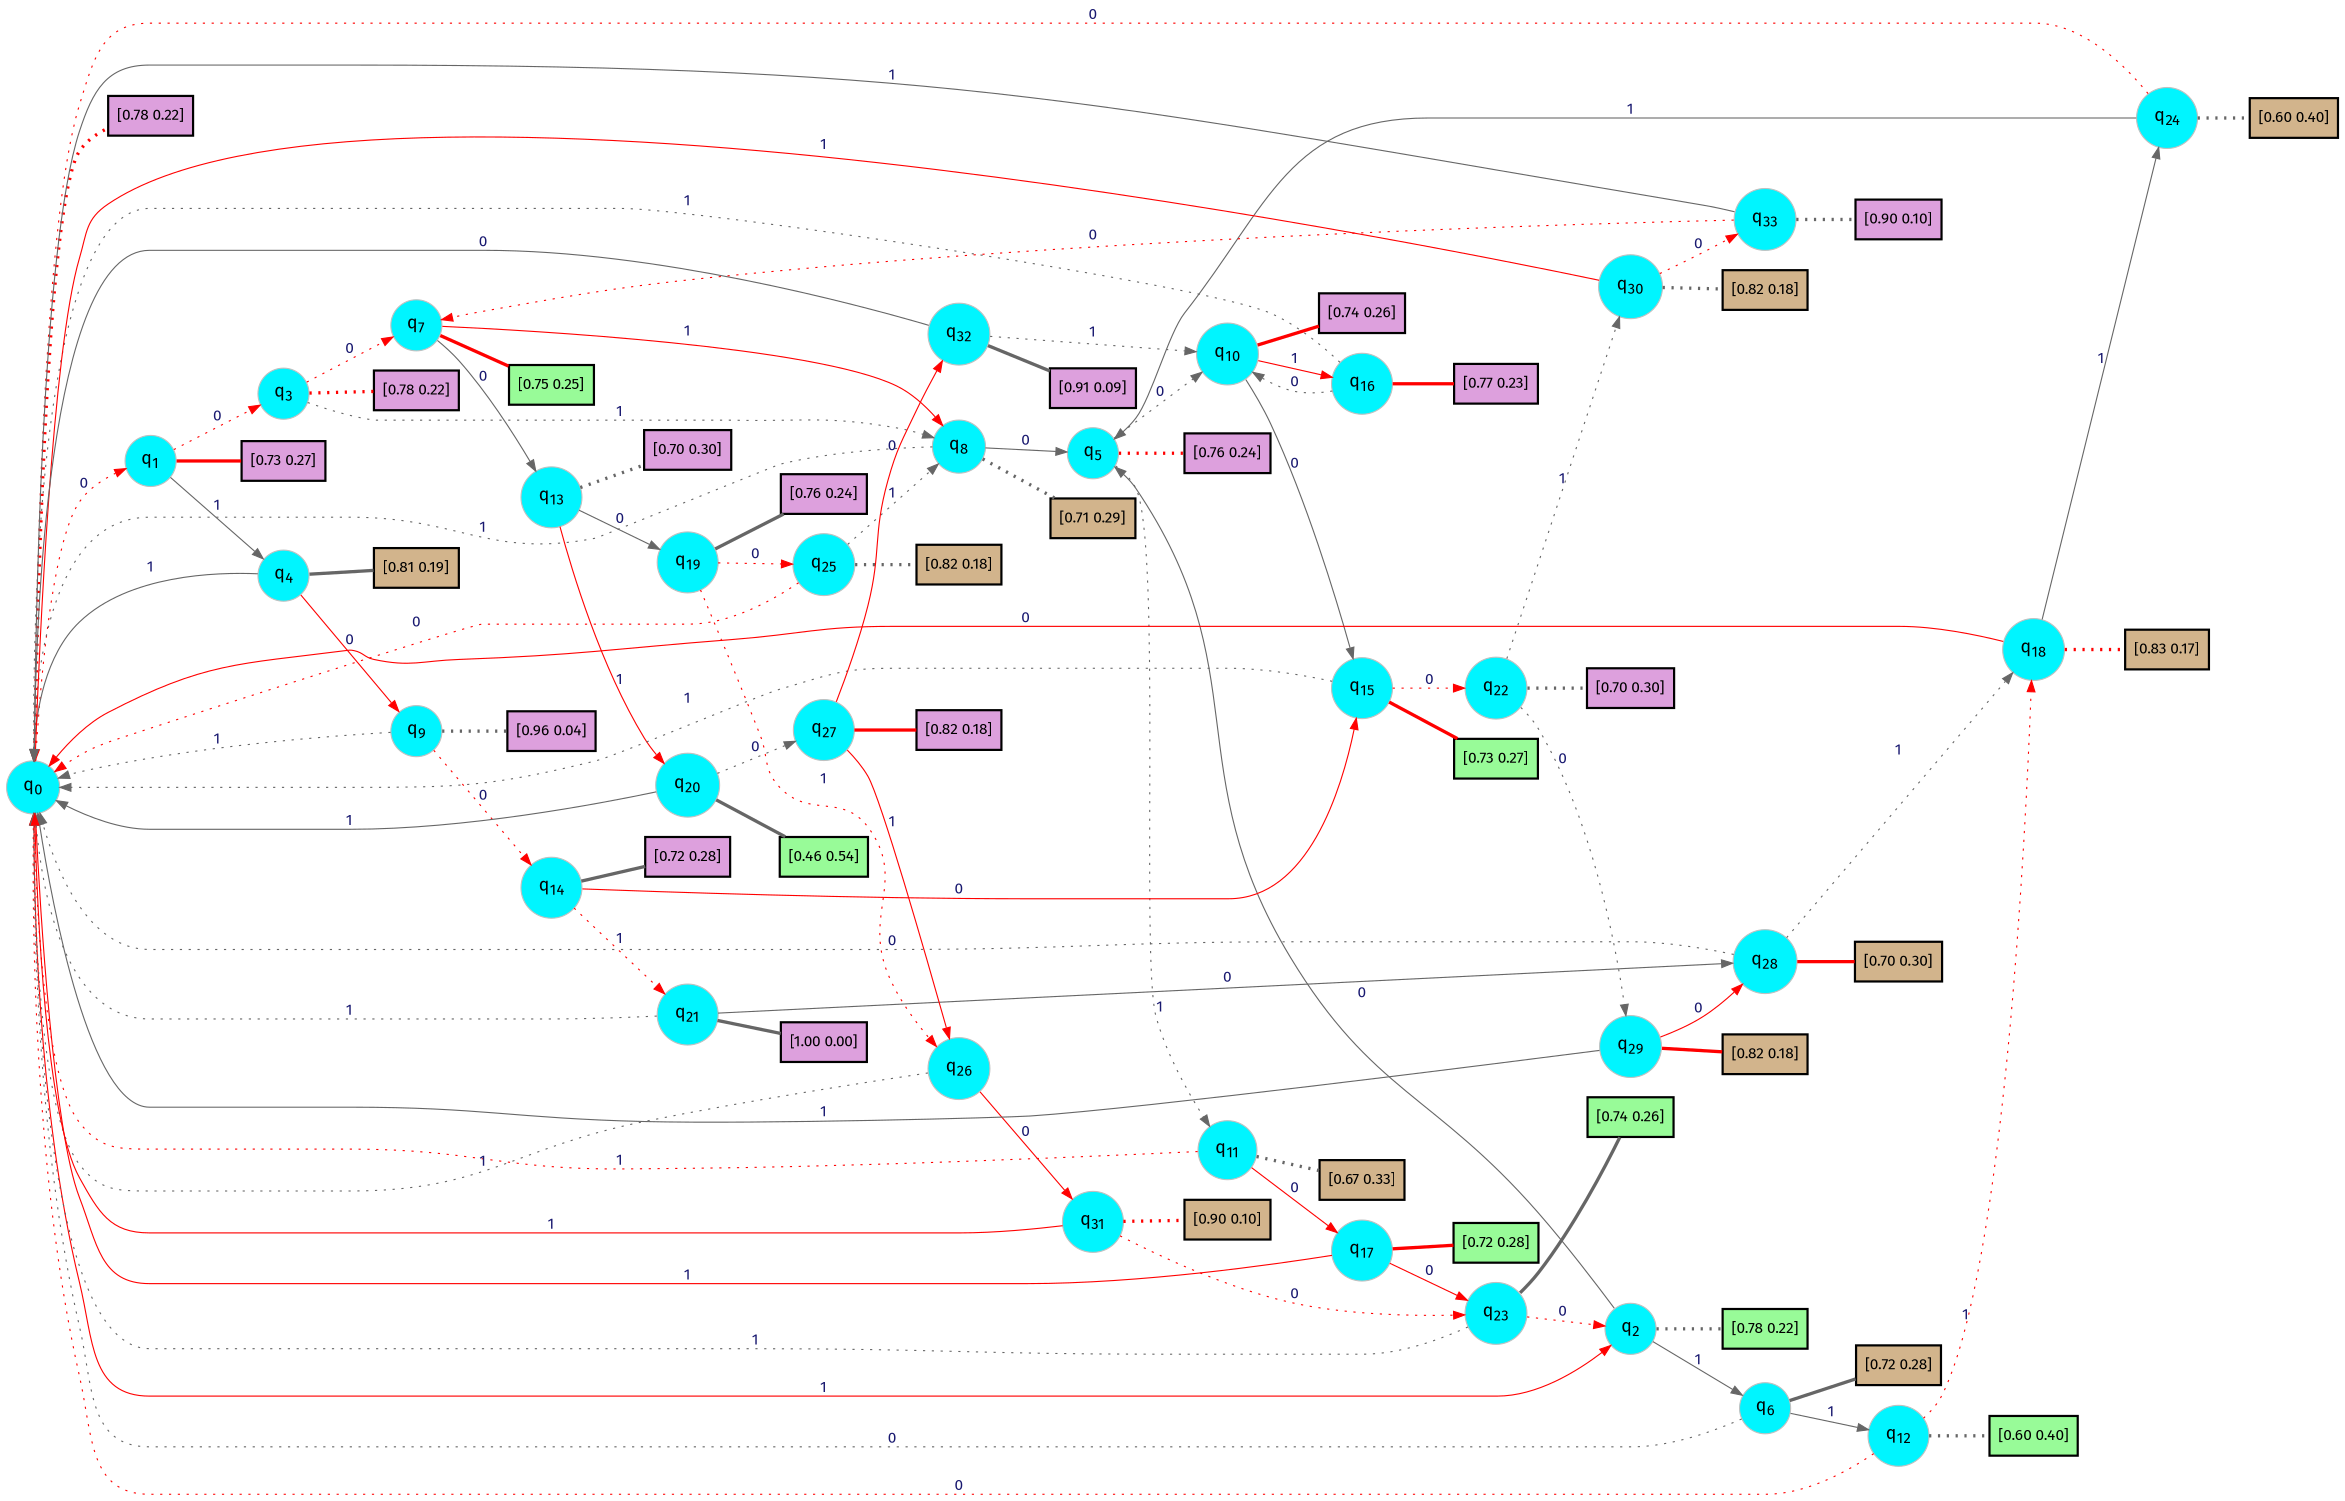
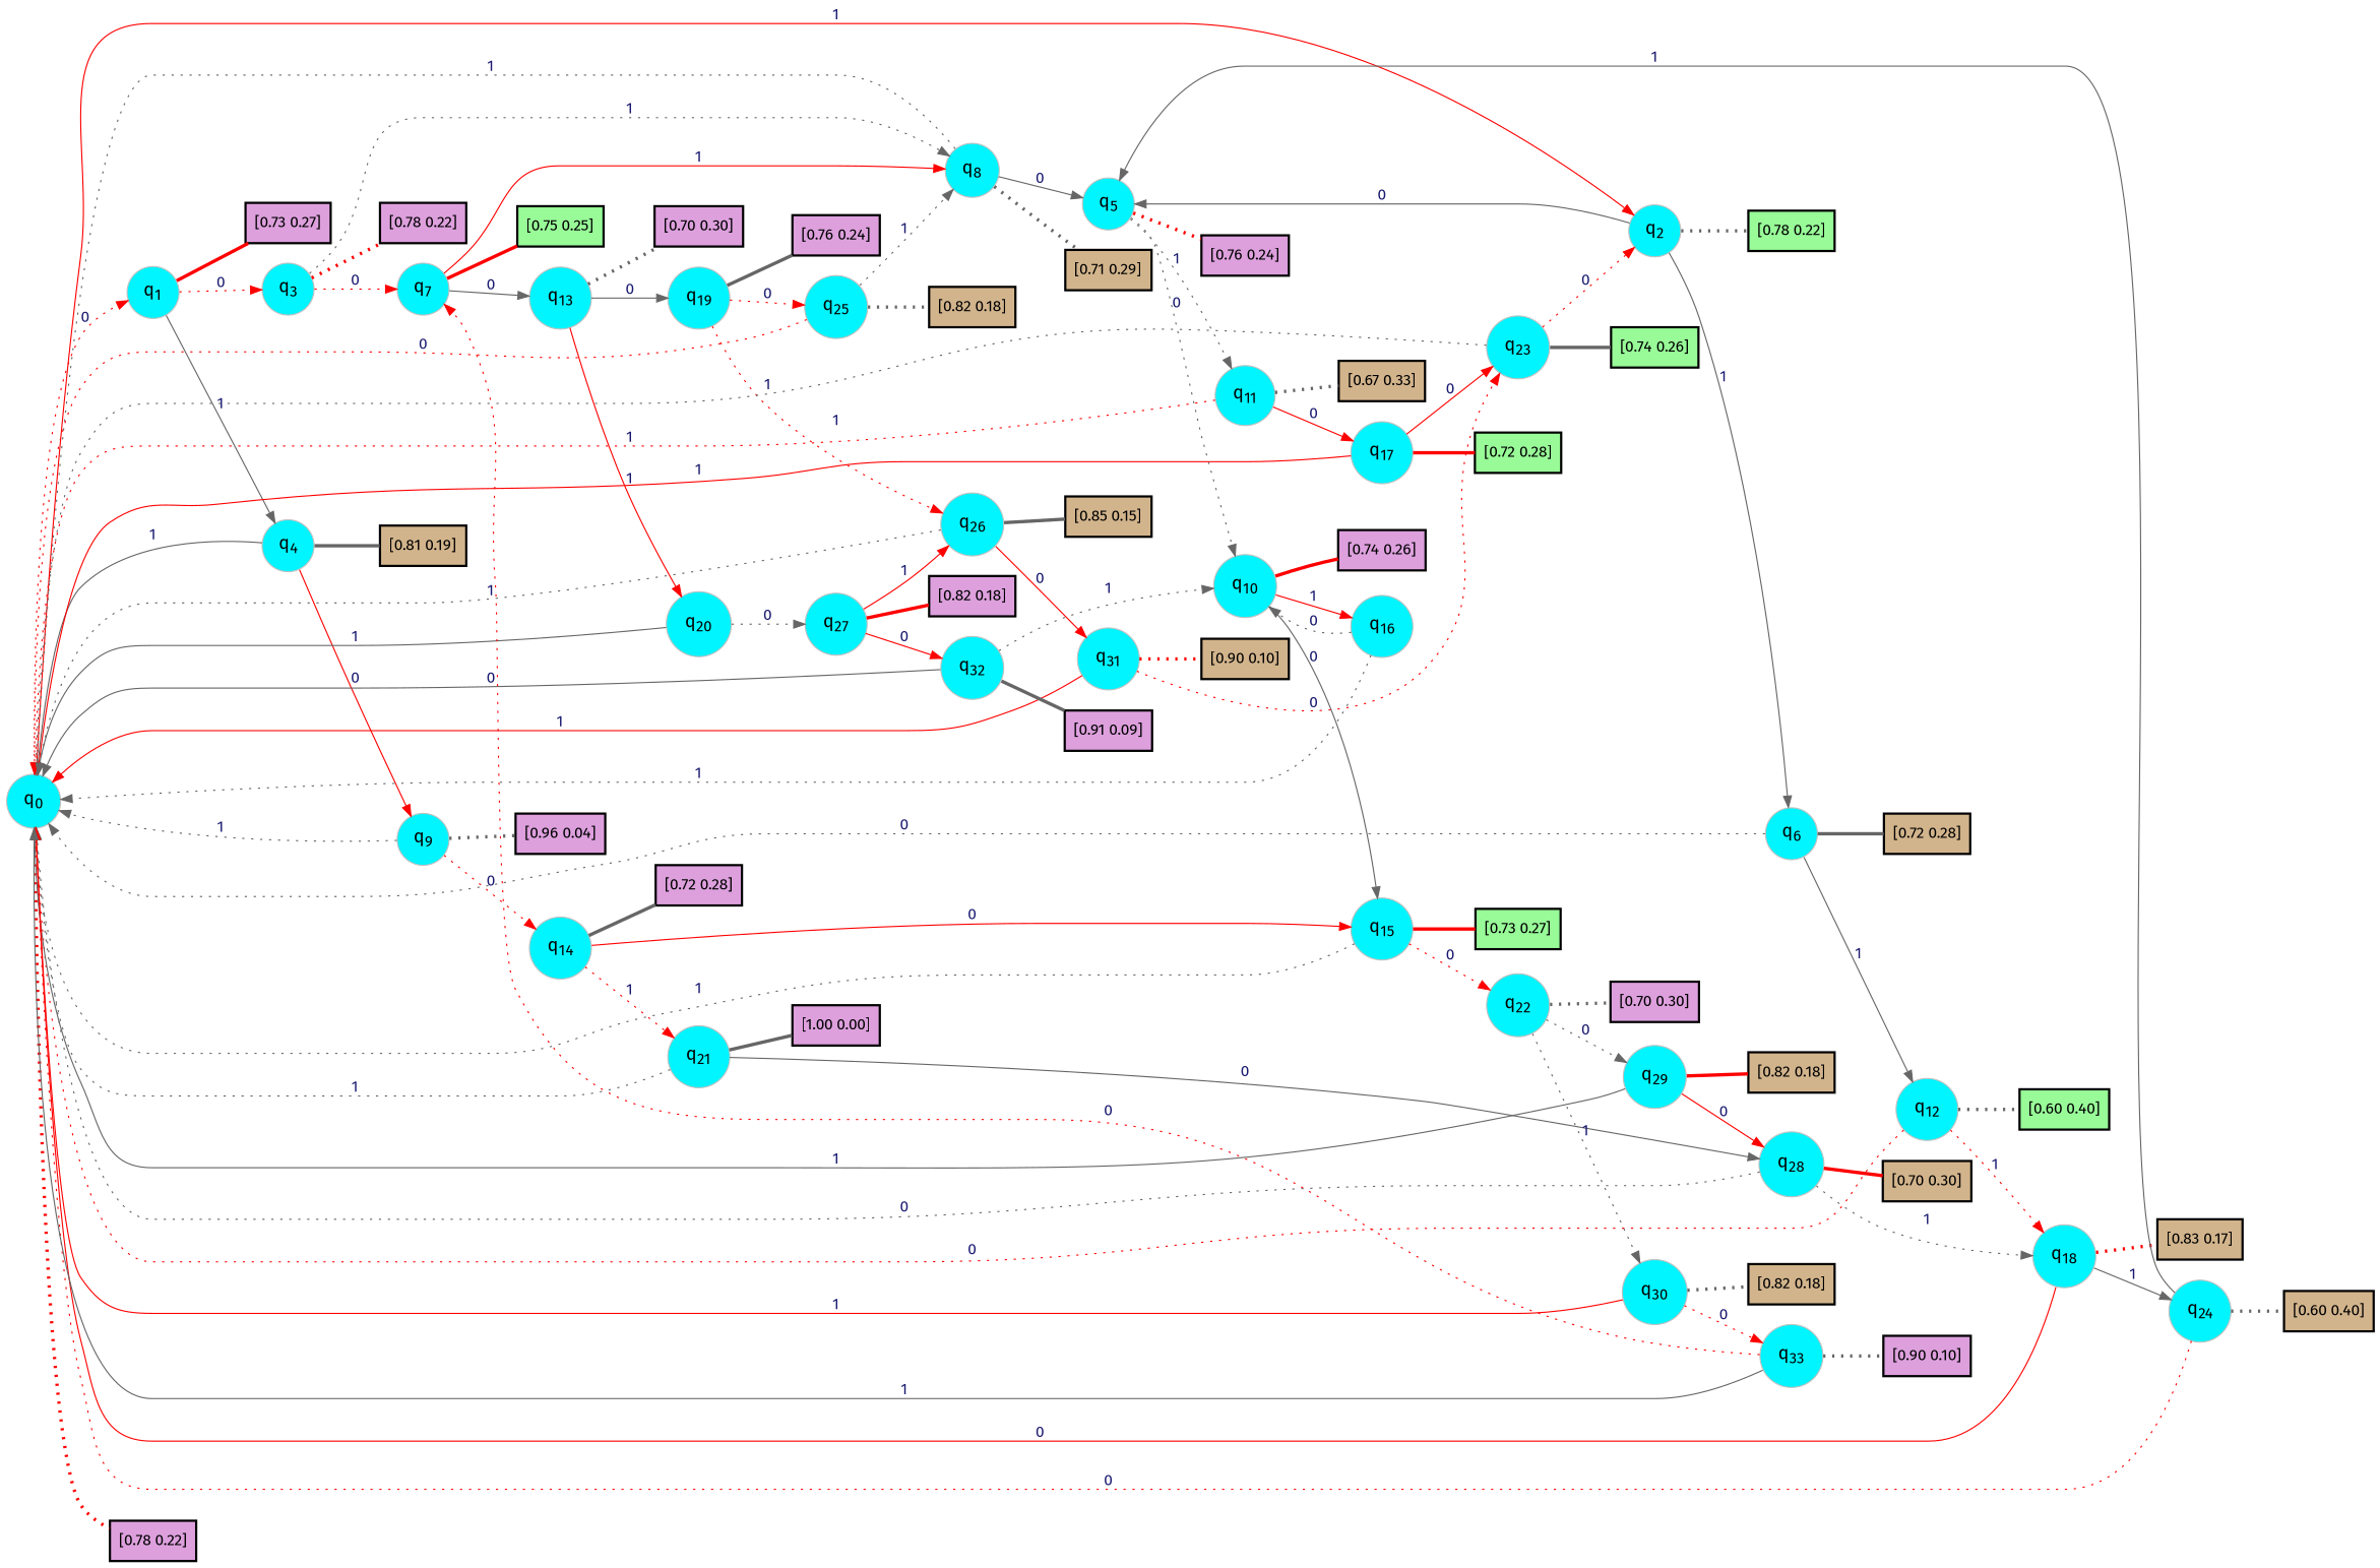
  digraph {
    fontname="Fira Sans"
    rankdir=LR
    node [color=gray fillcolor=turquoise1 fontcolor=black fontname="Fira Sans" fontsize=16 fontweight=bold shape=circle style=filled]
    edge [arrowsize=1 color=gray40 fontcolor=midnightblue fontname="Fira Sans" fontweight=bold penwidth=1 style=dotted weight=20]
    n1 [label=<q<SUB>0</SUB>>]
    n2 [label=<q<SUB>1</SUB>>]
    n3 [label=<q<SUB>2</SUB>>]
    n4 [color=black fillcolor=plum fontsize=14 label="[0.78 0.22]" penwidth=2 shape=box]
    n5 [label=<q<SUB>3</SUB>>]
    n6 [label=<q<SUB>4</SUB>>]
    n7 [color=black fillcolor=plum fontsize=14 label="[0.73 0.27]" penwidth=2 shape=box]
    n8 [label=<q<SUB>5</SUB>>]
    n9 [label=<q<SUB>6</SUB>>]
    n10 [color=black fillcolor=palegreen fontsize=14 label="[0.78 0.22]" penwidth=2 shape=box]
    n11 [label=<q<SUB>7</SUB>>]
    n12 [label=<q<SUB>8</SUB>>]
    n13 [color=black fillcolor=plum fontsize=14 label="[0.78 0.22]" penwidth=2 shape=box]
    n14 [label=<q<SUB>9</SUB>>]
    n15 [color=black fillcolor=tan fontsize=14 label="[0.81 0.19]" penwidth=2 shape=box]
    n16 [label=<q<SUB>10</SUB>>]
    n17 [label=<q<SUB>11</SUB>>]
    n18 [color=black fillcolor=plum fontsize=14 label="[0.76 0.24]" penwidth=2 shape=box]
    n19 [label=<q<SUB>12</SUB>>]
    n20 [color=black fillcolor=tan fontsize=14 label="[0.72 0.28]" penwidth=2 shape=box]
    n21 [label=<q<SUB>13</SUB>>]
    n22 [color=black fillcolor=palegreen fontsize=14 label="[0.75 0.25]" penwidth=2 shape=box]
    n23 [color=black fillcolor=tan fontsize=14 label="[0.71 0.29]" penwidth=2 shape=box]
    n24 [label=<q<SUB>14</SUB>>]
    n25 [color=black fillcolor=plum fontsize=14 label="[0.96 0.04]" penwidth=2 shape=box]
    n26 [label=<q<SUB>15</SUB>>]
    n27 [label=<q<SUB>16</SUB>>]
    n28 [color=black fillcolor=plum fontsize=14 label="[0.74 0.26]" penwidth=2 shape=box]
    n29 [label=<q<SUB>17</SUB>>]
    n30 [color=black fillcolor=tan fontsize=14 label="[0.67 0.33]" penwidth=2 shape=box]
    n31 [label=<q<SUB>18</SUB>>]
    n32 [color=black fillcolor=palegreen fontsize=14 label="[0.60 0.40]" penwidth=2 shape=box]
    n33 [label=<q<SUB>19</SUB>>]
    n34 [label=<q<SUB>20</SUB>>]
    n35 [color=black fillcolor=plum fontsize=14 label="[0.70 0.30]" penwidth=2 shape=box]
    n36 [label=<q<SUB>21</SUB>>]
    n37 [color=black fillcolor=plum fontsize=14 label="[0.72 0.28]" penwidth=2 shape=box]
    n38 [label=<q<SUB>22</SUB>>]
    n39 [color=black fillcolor=palegreen fontsize=14 label="[0.73 0.27]" penwidth=2 shape=box]
-   n40 [color=black fillcolor=plum fontsize=14 label="[0.77 0.23]" penwidth=2 shape=box]
    n41 [label=<q<SUB>23</SUB>>]
    n42 [color=black fillcolor=palegreen fontsize=14 label="[0.72 0.28]" penwidth=2 shape=box]
    n43 [label=<q<SUB>24</SUB>>]
    n44 [color=black fillcolor=tan fontsize=14 label="[0.83 0.17]" penwidth=2 shape=box]
    n45 [label=<q<SUB>25</SUB>>]
    n46 [label=<q<SUB>26</SUB>>]
    n47 [color=black fillcolor=plum fontsize=14 label="[0.76 0.24]" penwidth=2 shape=box]
    n48 [label=<q<SUB>27</SUB>>]
-   n49 [color=black fillcolor=palegreen fontsize=14 label="[0.46 0.54]" penwidth=2 shape=box]
    n50 [label=<q<SUB>28</SUB>>]
    n51 [color=black fillcolor=plum fontsize=14 label="[1.00 0.00]" penwidth=2 shape=box]
    n52 [label=<q<SUB>29</SUB>>]
    n53 [label=<q<SUB>30</SUB>>]
    n54 [color=black fillcolor=plum fontsize=14 label="[0.70 0.30]" penwidth=2 shape=box]
    n55 [color=black fillcolor=palegreen fontsize=14 label="[0.74 0.26]" penwidth=2 shape=box]
    n56 [color=black fillcolor=tan fontsize=14 label="[0.60 0.40]" penwidth=2 shape=box]
    n57 [color=black fillcolor=tan fontsize=14 label="[0.82 0.18]" penwidth=2 shape=box]
    n58 [label=<q<SUB>31</SUB>>]
+   n59 [color=black fillcolor=tan fontsize=14 label="[0.85 0.15]" penwidth=2 shape=box]
    n60 [label=<q<SUB>32</SUB>>]
    n61 [color=black fillcolor=plum fontsize=14 label="[0.82 0.18]" penwidth=2 shape=box]
    n62 [color=black fillcolor=tan fontsize=14 label="[0.70 0.30]" penwidth=2 shape=box]
    n63 [color=black fillcolor=tan fontsize=14 label="[0.82 0.18]" penwidth=2 shape=box]
    n64 [label=<q<SUB>33</SUB>>]
    n65 [color=black fillcolor=tan fontsize=14 label="[0.82 0.18]" penwidth=2 shape=box]
    n66 [color=black fillcolor=tan fontsize=14 label="[0.90 0.10]" penwidth=2 shape=box]
    n67 [color=black fillcolor=plum fontsize=14 label="[0.91 0.09]" penwidth=2 shape=box]
    n68 [color=black fillcolor=plum fontsize=14 label="[0.90 0.10]" penwidth=2 shape=box]
    n1 -> n2 [color=red label=0]
    n1 -> n3 [color=red label=1 style=bold]
    n1 -> n4 [arrowhead=none color=red penwidth=3]
    n2 -> n5 [color=red label=0]
    n2 -> n6 [label=1 style=bold]
    n2 -> n7 [arrowhead=none color=red penwidth=3 style=bold]
    n3 -> n8 [label=0 style=bold]
    n3 -> n9 [label=1 style=bold]
    n3 -> n10 [arrowhead=none penwidth=3]
    n5 -> n11 [color=red label=0]
    n5 -> n12 [label=1]
    n5 -> n13 [arrowhead=none color=red penwidth=3]
    n6 -> n1 [label=1 style=bold]
    n6 -> n14 [color=red label=0 style=bold]
    n6 -> n15 [arrowhead=none penwidth=3 style=bold]
    n8 -> n16 [label=0]
    n8 -> n17 [label=1]
    n8 -> n18 [arrowhead=none color=red penwidth=3]
    n9 -> n1 [label=0]
    n9 -> n19 [label=1 style=bold]
    n9 -> n20 [arrowhead=none penwidth=3 style=bold]
    n11 -> n12 [color=red label=1 style=bold]
    n11 -> n21 [label=0 style=bold]
    n11 -> n22 [arrowhead=none color=red penwidth=3 style=bold]
    n12 -> n1 [label=1]
    n12 -> n8 [label=0 style=bold]
    n12 -> n23 [arrowhead=none penwidth=3]
    n14 -> n1 [label=1]
    n14 -> n24 [color=red label=0]
    n14 -> n25 [arrowhead=none penwidth=3]
    n16 -> n26 [label=0 style=bold]
    n16 -> n27 [color=red label=1 style=bold]
    n16 -> n28 [arrowhead=none color=red penwidth=3 style=bold]
    n17 -> n1 [color=red label=1]
    n17 -> n29 [color=red label=0 style=bold]
    n17 -> n30 [arrowhead=none penwidth=3]
    n19 -> n1 [color=red label=0]
    n19 -> n31 [color=red label=1]
    n19 -> n32 [arrowhead=none penwidth=3]
    n21 -> n33 [label=0 style=bold]
    n21 -> n34 [color=red label=1 style=bold]
    n21 -> n35 [arrowhead=none penwidth=3]
    n24 -> n26 [color=red label=0 style=bold]
    n24 -> n36 [color=red label=1]
    n24 -> n37 [arrowhead=none penwidth=3 style=bold]
    n26 -> n1 [label=1]
    n26 -> n38 [color=red label=0]
    n26 -> n39 [arrowhead=none color=red penwidth=3 style=bold]
    n27 -> n1 [label=1]
    n27 -> n16 [label=0]
-   n27 -> n40 [arrowhead=none color=red penwidth=3 style=bold]
    n29 -> n1 [color=red label=1 style=bold]
    n29 -> n41 [color=red label=0 style=bold]
    n29 -> n42 [arrowhead=none color=red penwidth=3 style=bold]
    n31 -> n1 [color=red label=0 style=bold]
    n31 -> n43 [label=1 style=bold]
    n31 -> n44 [arrowhead=none color=red penwidth=3]
    n33 -> n45 [color=red label=0]
    n33 -> n46 [color=red label=1]
    n33 -> n47 [arrowhead=none penwidth=3 style=bold]
    n34 -> n1 [label=1 style=bold]
    n34 -> n48 [label=0]
-   n34 -> n49 [arrowhead=none penwidth=3 style=bold]
    n36 -> n1 [label=1]
    n36 -> n50 [label=0 style=bold]
    n36 -> n51 [arrowhead=none penwidth=3 style=bold]
    n38 -> n52 [label=0]
    n38 -> n53 [label=1]
    n38 -> n54 [arrowhead=none penwidth=3]
    n41 -> n1 [label=1]
    n41 -> n3 [color=red label=0]
    n41 -> n55 [arrowhead=none penwidth=3 style=bold]
    n43 -> n1 [color=red label=0]
    n43 -> n8 [label=1 style=bold]
    n43 -> n56 [arrowhead=none penwidth=3]
    n45 -> n1 [color=red label=0]
    n45 -> n12 [label=1]
    n45 -> n57 [arrowhead=none penwidth=3]
    n46 -> n1 [label=1]
    n46 -> n58 [color=red label=0 style=bold]
+   n46 -> n59 [arrowhead=none penwidth=3 style=bold]
    n48 -> n46 [color=red label=1 style=bold]
    n48 -> n60 [color=red label=0 style=bold]
    n48 -> n61 [arrowhead=none color=red penwidth=3 style=bold]
    n50 -> n1 [label=0]
    n50 -> n31 [label=1]
    n50 -> n62 [arrowhead=none color=red penwidth=3 style=bold]
    n52 -> n1 [label=1 style=bold]
    n52 -> n50 [color=red label=0 style=bold]
    n52 -> n63 [arrowhead=none color=red penwidth=3 style=bold]
    n53 -> n1 [color=red label=1 style=bold]
    n53 -> n64 [color=red label=0]
    n53 -> n65 [arrowhead=none penwidth=3]
    n58 -> n1 [color=red label=1 style=bold]
    n58 -> n41 [color=red label=0]
    n58 -> n66 [arrowhead=none color=red penwidth=3]
    n60 -> n1 [label=0 style=bold]
    n60 -> n16 [label=1]
    n60 -> n67 [arrowhead=none penwidth=3 style=bold]
    n64 -> n1 [label=1 style=bold]
    n64 -> n11 [color=red label=0]
    n64 -> n68 [arrowhead=none penwidth=3]
  }
